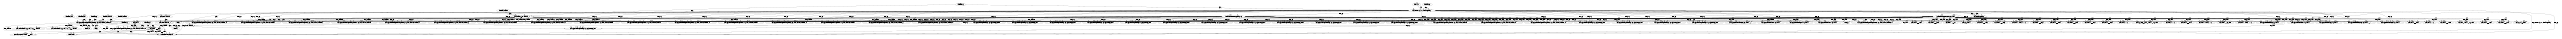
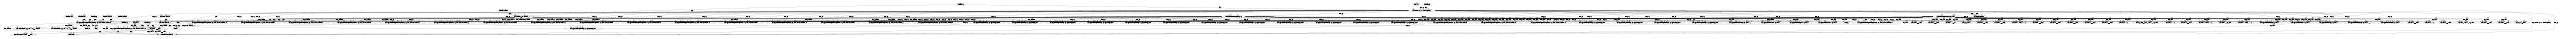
  digraph {
    n1 [label="(Call,data[0] == 0xa0)"]
    n2 [label="(ControlStructure,if (data[0] == 0xa0))"]
    n3 [label="(Literal,0xa0)"]
    n4 [label="(MethodReturn,static int)"]
    n5 [label="(Call,_6502_anal_esil_get_addr_pattern3 (op, data, addrbuf, buffsize, 'x'))"]
    n6 [label="(Call,r_strbuf_setf (&op->esil, \"%s,y,=\", addrbuf))"]
    n7 [label="(Call,r_strbuf_setf (&op->esil, \"%s,[1],y,=\", addrbuf))"]
    n8 [label="(Literal,'x')"]
    n9 [label="(Call,_6502_anal_update_flags (op, _6502_FLAGS_NZ))"]
    n10 [label="(Block,)"]
    n11 [label="(Call,memset (op, '\0', sizeof (RAnalOp)))"]
    n12 [label="(Call,_6502_anal_esil_get_addr_pattern1 (op, data, addrbuf, buffsize))"]
    n13 [label="(Call,_6502_anal_esil_inc_reg (op, data[0], \"-\"))"]
    n14 [label="(Call,_6502_anal_esil_get_addr_pattern3 (op, data, addrbuf, buffsize, 'x'))"]
    n15 [label="(Call,_6502_anal_esil_get_addr_pattern2 (op, data, addrbuf, buffsize, 'x'))"]
    n16 [label="(Call,_6502_anal_update_flags (op, _6502_FLAGS_NZ))"]
    n17 [label="(Call,_6502_anal_esil_get_addr_pattern2 (op, data, addrbuf, buffsize, 'x'))"]
    n18 [label="(Call,_6502_anal_esil_get_addr_pattern1 (op, data, addrbuf, buffsize))"]
    n19 [label="(Call,_6502_anal_esil_get_addr_pattern2 (op, data, addrbuf, buffsize, 'x'))"]
    n20 [label="(Call,_6502_anal_esil_mov (op, data[0]))"]
    n21 [label="(Block,)"]
    n22 [label="(Call,_6502_anal_esil_get_addr_pattern1 (op, data, addrbuf, buffsize))"]
    n23 [label="(Call,_6502_anal_esil_push (op, data[0]))"]
    n24 [label="(Call,_6502_anal_esil_get_addr_pattern1 (op, data, addrbuf, buffsize))"]
    n25 [label="(Call,_6502_anal_update_flags (op, _6502_FLAGS_NZ))"]
    n26 [label="(Call,_6502_anal_esil_mov (op, data[0]))"]
    n27 [label="(Call,_6502_anal_esil_flags (op, data[0]))"]
    n28 [label="(Call,_6502_anal_esil_mov (op, data[0]))"]
    n29 [label="(Call,_6502_anal_esil_get_addr_pattern3 (op, data, addrbuf, buffsize, 0))"]
    n30 [label="(Call,_6502_anal_esil_get_addr_pattern2 (op, data, addrbuf, buffsize, 'y'))"]
    n31 [label="(Call,_6502_anal_esil_get_addr_pattern1 (op, data, addrbuf, buffsize))"]
    n32 [label="(Call,_6502_anal_esil_pop (op, data[0]))"]
    n33 [label="(Call,_6502_anal_esil_get_addr_pattern3 (op, data, addrbuf, buffsize, 0))"]
    n34 [label="(Call,_6502_anal_esil_get_addr_pattern3 (op, data, addrbuf, buffsize, 0))"]
    n35 [label="(Call,_6502_anal_update_flags (op, _6502_FLAGS_NZ))"]
    n36 [label="(Call,_6502_anal_esil_get_addr_pattern1 (op, data, addrbuf, buffsize))"]
    n37 [label="(Call,_6502_anal_esil_inc_reg (op, data[0], \"+\"))"]
    n38 [label="(Call,_6502_anal_esil_get_addr_pattern2 (op, data, addrbuf, buffsize, 'y'))"]
    n39 [label="(Call,sizeof (RAnalOp))"]
    n40 [label="(Call,_6502_anal_esil_get_addr_pattern2 (op, data, addrbuf, buffsize, 'x'))"]
    n41 [label="(Call,_6502_anal_esil_get_addr_pattern2 (op, data, addrbuf, buffsize, 'x'))"]
    n42 [label="(Call,_6502_anal_esil_ccall (op, data[0]))"]
    n43 [label="(Call,_6502_anal_esil_get_addr_pattern1 (op, data, addrbuf, buffsize))"]
    n44 [label="(Call,_6502_anal_esil_get_addr_pattern2 (op, data, addrbuf, buffsize, 'x'))"]
    n45 [label="(Call,_6502_anal_esil_get_addr_pattern1 (op, data, addrbuf, buffsize))"]
    n46 [label="(Call,_6502_anal_update_flags (op, _6502_FLAGS_NZ))"]
    n47 [label="(MethodParameterIn,RAnalOp *op)"]
    n48 [label="(Call,_6502_anal_update_flags (op, _6502_FLAGS_NZ))"]
    n49 [label="(Call,_6502_anal_update_flags (op, _6502_FLAGS_BNZ))"]
    n50 [label="(Call,_6502_anal_update_flags (op, _6502_FLAGS_NZ))"]
    n51 [label="(Call,_6502_anal_update_flags (op, _6502_FLAGS_NZ))"]
    n52 [label="(Call,_6502_anal_update_flags (op, _6502_FLAGS_BNZ))"]
    n53 [label="(Call,_6502_anal_update_flags (op, _6502_FLAGS_BNZ))"]
    n54 [label="(Call,_6502_anal_update_flags (op, _6502_FLAGS_NZ))"]
    n55 [label="(Call,_6502_anal_update_flags (op, _6502_FLAGS_NZ))"]
    n56 [label="(Call,_6502_anal_update_flags (op, _6502_FLAGS_NZ))"]
    n57 [label="(Call,_6502_anal_update_flags (op, _6502_FLAGS_NZ))"]
    n58 [label="(Call,_6502_anal_update_flags (op, _6502_FLAGS_BNZ))"]
    n59 [label="(Call,_6502_anal_update_flags (op, _6502_FLAGS_NZ))"]
    1000263
    n61 [label="(MethodParameterIn,const ut8 *data)"]
    n62 [label="(Call,data[0] == 0xa9)"]
    n63 [label="(Call,data[2] << 8)"]
    n64 [label="(Call,data[0] == 0xe0)"]
    n65 [label="(Call,addr + data[1] + op->size)"]
    n66 [label="(Call,data[0] == 0xc9)"]
    n67 [label="(Call,data[0] == 0x4a)"]
    n68 [label="(Call,op->id = data[0])"]
    n69 [label="(Call,data[0] == 0x2a)"]
    n70 [label="(Call,data[0] == 0x0a)"]
    n71 [label="(Call,data[1] <= 127)"]
    n72 [label="(Call,256 - data[1])"]
    n73 [label="(Call,data[0] == 0xa2)"]
    n74 [label="(Call,data[0] == 0x6a)"]
    n75 [label="(Call,data[1] | data[2] << 8)"]
    n76 [label="(Call,data[0] == 0x69)"]
    n77 [label="(Call,data[0] == 0xe9)"]
    n78 [label="(Call,data[0] == 0x09)"]
    n79 [label="(Call,data[0] == 0xc0)"]
    n80 [label="(Call,data[0] == 0x29)"]
    n81 [label="(Call,data[2] << 8)"]
    n82 [label="(Call,op->jump = addr + data[1] + op->size)"]
    n83 [label="(Call,data[2] << 8)"]
    n84 [label="(Call,data[0] == 0x49)"]
    n85 [label="(Call,data[1] | data[2] << 8)"]
    n86 [label="(Call,data[1] + op->size)"]
    n87 [label="(Call,data[1] | data[2] << 8)"]
    n88 [label="(Call,buffsize = int (addrbuf) - 1)"]
    n89 [label="(Call,sizeof (addrbuf) - 1)"]
    n90 [label="(Literal,1)"]
    n91 [label="(Identifier,buffsize)"]
    n92 [label="(Identifier,data)"]
    n93 [label="(Identifier,op)"]
    n94 [label="(Identifier,op)"]
    n95 [label="(Call,sizeof (addrbuf))"]
    n96 [label="(Identifier,op)"]
    n97 [label="(Call,data[0])"]
    n98 [label="(Identifier,data)"]
    n99 [label="(Identifier,buffsize)"]
    n100 [label="(Identifier,op)"]
    n101 [label="(Identifier,op)"]
    n102 [label="(Identifier,addrbuf)"]
    n103 [label="(Literal,'\0')"]
    n1 -> n2 [label="AST: "]
    n1 -> n3 [label="CFG: "]
    n1 -> n4 [label="DDG: data[0] == 0xa0"]
    n1 -> n4 [label="DDG: data[0]"]
    n3 -> n1 [label="AST: "]
    n5 -> n1 [label="DDG: data"]
    n5 -> n4 [label="DDG: buffsize"]
    n5 -> n4 [label="DDG: data"]
    n5 -> n4 [label="DDG: _6502_anal_esil_get_addr_pattern3 (op, data, addrbuf, buffsize, 'x')"]
    n5 -> n6 [label="DDG: addrbuf"]
    n5 -> n7 [label="DDG: addrbuf"]
    n5 -> n8 [label="CFG: "]
    n5 -> n9 [label="DDG: op"]
    n5 -> n10 [label="AST: "]
    n8 -> n5 [label="AST: "]
    n11 -> n4 [label="DDG: memset (op, '\0', sizeof (RAnalOp))"]
    n11 -> n4 [label="DDG: op"]
    n11 -> n5 [label="DDG: op"]
    n11 -> n12 [label="DDG: op"]
    n11 -> n13 [label="DDG: op"]
    n11 -> n14 [label="DDG: op"]
    n11 -> n15 [label="DDG: op"]
    n11 -> n16 [label="DDG: op"]
    n11 -> n17 [label="DDG: op"]
    n11 -> n18 [label="DDG: op"]
    n11 -> n19 [label="DDG: op"]
    n11 -> n20 [label="DDG: op"]
    n11 -> n21 [label="AST: "]
    n11 -> n22 [label="DDG: op"]
    n11 -> n23 [label="DDG: op"]
    n11 -> n24 [label="DDG: op"]
    n11 -> n25 [label="DDG: op"]
    n11 -> n26 [label="DDG: op"]
    n11 -> n27 [label="DDG: op"]
    n11 -> n28 [label="DDG: op"]
    n11 -> n29 [label="DDG: op"]
    n11 -> n30 [label="DDG: op"]
    n11 -> n31 [label="DDG: op"]
    n11 -> n32 [label="DDG: op"]
    n11 -> n33 [label="DDG: op"]
    n11 -> n34 [label="DDG: op"]
    n11 -> n35 [label="DDG: op"]
    n11 -> n36 [label="DDG: op"]
    n11 -> n37 [label="DDG: op"]
    n11 -> n38 [label="DDG: op"]
    n11 -> n39 [label="CFG: "]
    n11 -> n40 [label="DDG: op"]
    n11 -> n41 [label="DDG: op"]
    n11 -> n42 [label="DDG: op"]
    n11 -> n43 [label="DDG: op"]
    n11 -> n44 [label="DDG: op"]
    n11 -> n45 [label="DDG: op"]
    n11 -> n46 [label="DDG: op"]
    n11 -> n47 [label="DDG: op"]
    n39 -> n11 [label="AST: "]
    n47 -> n4 [label="DDG: op"]
    n47 -> n5 [label="DDG: op"]
    n47 -> n9 [label="DDG: op"]
    n47 -> n12 [label="DDG: op"]
    n47 -> n13 [label="DDG: op"]
    n47 -> n14 [label="DDG: op"]
    n47 -> n15 [label="DDG: op"]
    n47 -> n16 [label="DDG: op"]
    n47 -> n17 [label="DDG: op"]
    n47 -> n18 [label="DDG: op"]
    n47 -> n19 [label="DDG: op"]
    n47 -> n20 [label="DDG: op"]
    n47 -> n22 [label="DDG: op"]
    n47 -> n23 [label="DDG: op"]
    n47 -> n24 [label="DDG: op"]
    n47 -> n25 [label="DDG: op"]
    n47 -> n26 [label="DDG: op"]
    n47 -> n27 [label="DDG: op"]
    n47 -> n28 [label="DDG: op"]
    n47 -> n29 [label="DDG: op"]
    n47 -> n30 [label="DDG: op"]
    n47 -> n31 [label="DDG: op"]
    n47 -> n32 [label="DDG: op"]
    n47 -> n33 [label="DDG: op"]
    n47 -> n34 [label="DDG: op"]
    n47 -> n35 [label="DDG: op"]
    n47 -> n36 [label="DDG: op"]
    n47 -> n37 [label="DDG: op"]
    n47 -> n38 [label="DDG: op"]
    n47 -> n40 [label="DDG: op"]
    n47 -> n41 [label="DDG: op"]
    n47 -> n42 [label="DDG: op"]
    n47 -> n43 [label="DDG: op"]
    n47 -> n44 [label="DDG: op"]
    n47 -> n45 [label="DDG: op"]
    n47 -> n46 [label="DDG: op"]
    n47 -> n48 [label="DDG: op"]
    n47 -> n49 [label="DDG: op"]
    n47 -> n50 [label="DDG: op"]
    n47 -> n51 [label="DDG: op"]
    n47 -> n52 [label="DDG: op"]
    n47 -> n53 [label="DDG: op"]
    n47 -> n54 [label="DDG: op"]
    n47 -> n55 [label="DDG: op"]
    n47 -> n56 [label="DDG: op"]
    n47 -> n57 [label="DDG: op"]
    n47 -> n58 [label="DDG: op"]
    n47 -> n59 [label="DDG: op"]
    n47 -> 1000263 [label="AST: "]
    n61 -> n1 [label="DDG: data"]
    n61 -> n4 [label="DDG: data"]
    n61 -> n5 [label="DDG: data"]
    n61 -> n12 [label="DDG: data"]
    n61 -> n13 [label="DDG: data"]
    n61 -> n14 [label="DDG: data"]
    n61 -> n15 [label="DDG: data"]
    n61 -> n17 [label="DDG: data"]
    n61 -> n18 [label="DDG: data"]
    n61 -> n19 [label="DDG: data"]
    n61 -> n20 [label="DDG: data"]
    n61 -> n22 [label="DDG: data"]
    n61 -> n23 [label="DDG: data"]
    n61 -> n24 [label="DDG: data"]
    n61 -> n26 [label="DDG: data"]
    n61 -> n27 [label="DDG: data"]
    n61 -> n28 [label="DDG: data"]
    n61 -> n29 [label="DDG: data"]
    n61 -> n30 [label="DDG: data"]
    n61 -> n31 [label="DDG: data"]
    n61 -> n32 [label="DDG: data"]
    n61 -> n33 [label="DDG: data"]
    n61 -> n34 [label="DDG: data"]
    n61 -> n36 [label="DDG: data"]
    n61 -> n37 [label="DDG: data"]
    n61 -> n38 [label="DDG: data"]
    n61 -> n40 [label="DDG: data"]
    n61 -> n41 [label="DDG: data"]
    n61 -> n42 [label="DDG: data"]
    n61 -> n43 [label="DDG: data"]
    n61 -> n44 [label="DDG: data"]
    n61 -> n45 [label="DDG: data"]
    n61 -> 1000263 [label="AST: "]
    n61 -> n62 [label="DDG: data"]
    n61 -> n63 [label="DDG: data"]
    n61 -> n64 [label="DDG: data"]
    n61 -> n65 [label="DDG: data"]
    n61 -> n66 [label="DDG: data"]
    n61 -> n67 [label="DDG: data"]
    n61 -> n68 [label="DDG: data"]
    n61 -> n69 [label="DDG: data"]
    n61 -> n70 [label="DDG: data"]
    n61 -> n71 [label="DDG: data"]
    n61 -> n72 [label="DDG: data"]
    n61 -> n73 [label="DDG: data"]
    n61 -> n74 [label="DDG: data"]
    n61 -> n75 [label="DDG: data"]
    n61 -> n76 [label="DDG: data"]
    n61 -> n77 [label="DDG: data"]
    n61 -> n78 [label="DDG: data"]
    n61 -> n79 [label="DDG: data"]
    n61 -> n80 [label="DDG: data"]
    n61 -> n81 [label="DDG: data"]
    n61 -> n82 [label="DDG: data"]
    n61 -> n83 [label="DDG: data"]
    n61 -> n84 [label="DDG: data"]
    n61 -> n85 [label="DDG: data"]
    n61 -> n86 [label="DDG: data"]
    n61 -> n87 [label="DDG: data"]
    n88 -> n4 [label="DDG: sizeof (addrbuf) - 1"]
    n88 -> n4 [label="DDG: buffsize"]
    n88 -> n5 [label="DDG: buffsize"]
    n88 -> n12 [label="DDG: buffsize"]
    n88 -> n14 [label="DDG: buffsize"]
    n88 -> n15 [label="DDG: buffsize"]
    n88 -> n17 [label="DDG: buffsize"]
    n88 -> n18 [label="DDG: buffsize"]
    n88 -> n19 [label="DDG: buffsize"]
    n88 -> n21 [label="AST: "]
    n88 -> n22 [label="DDG: buffsize"]
    n88 -> n24 [label="DDG: buffsize"]
    n88 -> n29 [label="DDG: buffsize"]
    n88 -> n30 [label="DDG: buffsize"]
    n88 -> n31 [label="DDG: buffsize"]
    n88 -> n33 [label="DDG: buffsize"]
    n88 -> n34 [label="DDG: buffsize"]
    n88 -> n36 [label="DDG: buffsize"]
    n88 -> n38 [label="DDG: buffsize"]
    n88 -> n40 [label="DDG: buffsize"]
    n88 -> n41 [label="DDG: buffsize"]
    n88 -> n43 [label="DDG: buffsize"]
    n88 -> n44 [label="DDG: buffsize"]
    n88 -> n45 [label="DDG: buffsize"]
    n88 -> n89 [label="CFG: "]
    n89 -> n88 [label="AST: "]
    n89 -> n88 [label="DDG: 1"]
    n89 -> n90 [label="CFG: "]
    n90 -> n89 [label="AST: "]
    n91 -> n5 [label="AST: "]
    n92 -> n5 [label="CFG: "]
    n93 -> n11 [label="CFG: "]
    n94 -> n1 [label="CFG: "]
    n95 -> n89 [label="AST: "]
    n96 -> n1 [label="CFG: "]
    n97 -> n1 [label="AST: "]
    n98 -> n5 [label="AST: "]
    n99 -> n88 [label="AST: "]
    n100 -> n5 [label="AST: "]
    n101 -> n11 [label="AST: "]
    n101 -> n88 [label="CFG: "]
    n102 -> n5 [label="AST: "]
-   n103 -> n11 [label="AST: "]
+   n103 -> n11 [label="DDG: op"]
  }
